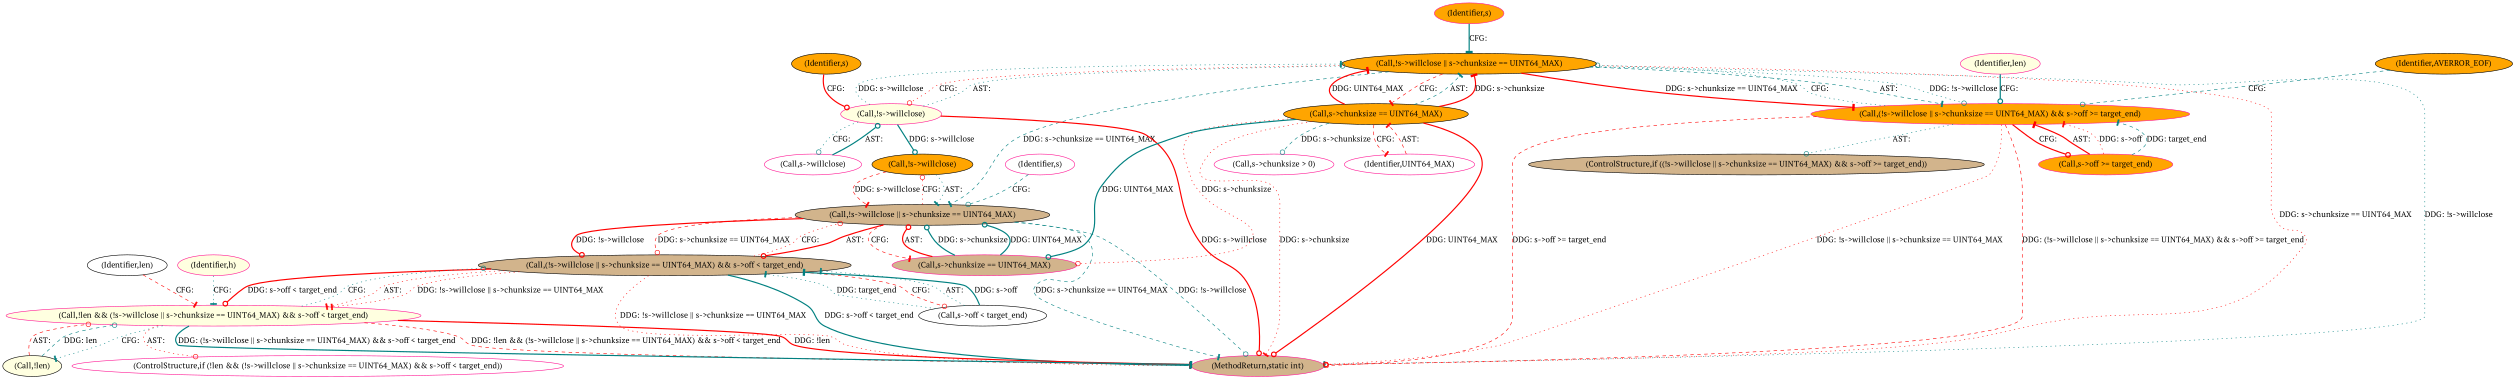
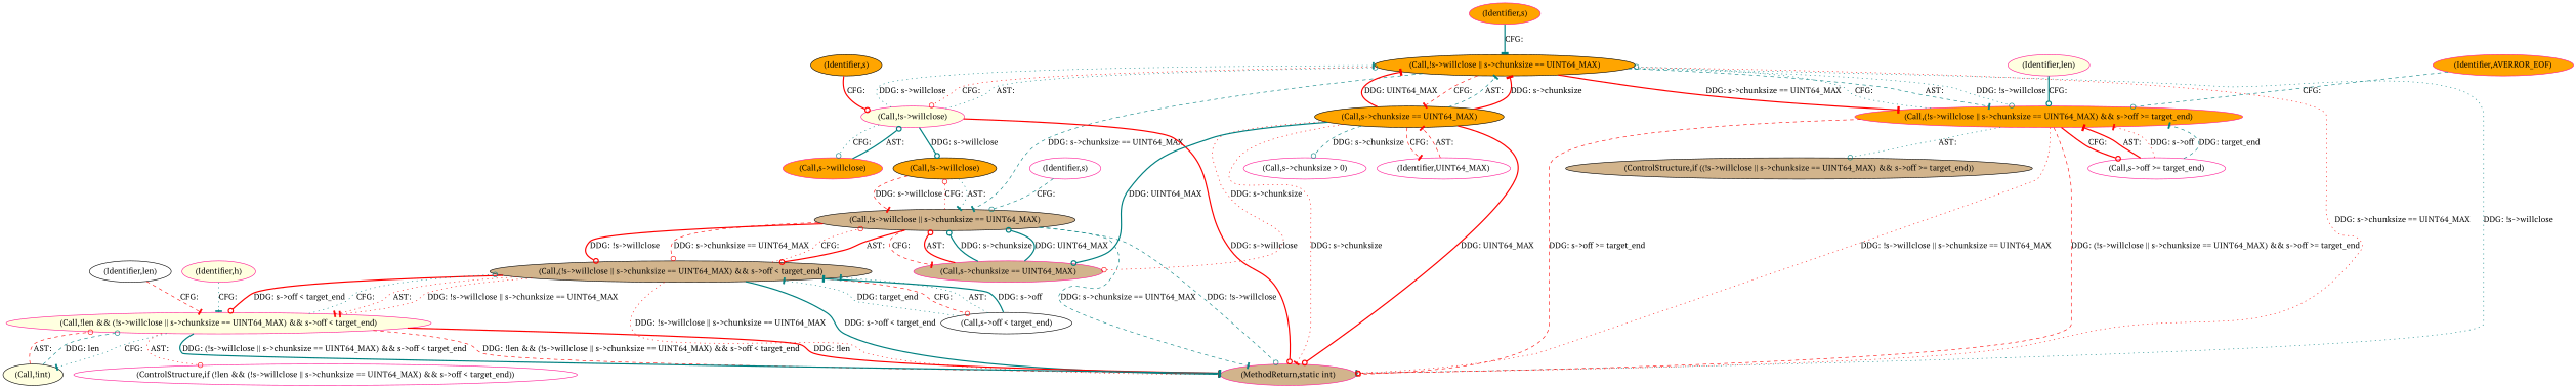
  digraph {
    fontname="PT Serif"
    node [color=deeppink fillcolor=orange fontname="PT Serif" style=filled]
    edge [arrowhead=odot color=red fontname="PT Serif" style=dotted]
    n1 [color=black label="(Call,!s->willclose || s->chunksize == UINT64_MAX)"]
    n2 [fillcolor=lightyellow label="(Call,!s->willclose)"]
    n3 [color=black label="(Call,s->chunksize == UINT64_MAX)"]
    n4 [label="(Call,(!s->willclose || s->chunksize == UINT64_MAX) && s->off >= target_end)"]
    n5 [color=black fillcolor=tan label="(Call,!s->willclose || s->chunksize == UINT64_MAX)"]
    n6 [fillcolor=tan label="(MethodReturn,static int)"]
    n7 [color=black label="(Call,!s->willclose)"]
-   n8 [fillcolor=white label="(Call,s->willclose)"]
+   n8 [label="(Call,s->willclose)"]
    n9 [fillcolor=tan label="(Call,s->chunksize == UINT64_MAX)"]
    n10 [fillcolor=white label="(Call,s->chunksize > 0)"]
    n11 [fillcolor=white label="(Identifier,UINT64_MAX)"]
-   n12 [label="(Call,s->off >= target_end)"]
+   n12 [fillcolor=white label="(Call,s->off >= target_end)"]
    n13 [color=black fillcolor=tan label="(ControlStructure,if ((!s->willclose || s->chunksize == UINT64_MAX) && s->off >= target_end))"]
    n14 [color=black fillcolor=tan label="(Call,(!s->willclose || s->chunksize == UINT64_MAX) && s->off < target_end)"]
    n15 [fillcolor=lightyellow label="(Call,!len && (!s->willclose || s->chunksize == UINT64_MAX) && s->off < target_end)"]
    n16 [color=black fillcolor=white label="(Call,s->off < target_end)"]
-   n17 [color=black fillcolor=lightyellow label="(Call,!len)"]
+   n17 [color=black fillcolor=lightyellow label="(Call,!int)"]
    n18 [fillcolor=white label="(ControlStructure,if (!len && (!s->willclose || s->chunksize == UINT64_MAX) && s->off < target_end))"]
    n19 [fillcolor=white label="(Identifier,s)"]
    n20 [color=black fillcolor=white label="(Identifier,len)"]
    n21 [fillcolor=lightyellow label="(Identifier,len)"]
    n22 [label="(Identifier,s)"]
-   n23 [color=black label="(Identifier,AVERROR_EOF)"]
+   n23 [label="(Identifier,AVERROR_EOF)"]
    n24 [fillcolor=lightyellow label="(Identifier,h)"]
    n25 [color=black label="(Identifier,s)"]
    n1 -> n2 [label="CFG: "]
    n1 -> n3 [arrowhead=tee label="CFG: " style=dashed]
    n1 -> n4 [arrowhead=tee color=teal label="AST: " style=dashed]
    n1 -> n4 [color=teal label="DDG: !s->willclose"]
    n1 -> n4 [arrowhead=tee label="DDG: s->chunksize == UINT64_MAX" style=bold]
    n1 -> n5 [arrowhead=tee color=teal label="DDG: s->chunksize == UINT64_MAX" style=dashed]
    n1 -> n6 [label="DDG: s->chunksize == UINT64_MAX"]
    n1 -> n6 [arrowhead=tee color=teal label="DDG: !s->willclose"]
    n2 -> n1 [color=teal label="AST: "]
    n2 -> n1 [arrowhead=tee color=teal label="DDG: s->willclose"]
    n2 -> n6 [label="DDG: s->willclose" style=bold]
    n2 -> n7 [color=teal label="DDG: s->willclose" style=bold]
    n2 -> n8 [color=teal label="CFG: "]
    n3 -> n1 [arrowhead=tee color=teal label="AST: " style=dashed]
    n3 -> n1 [arrowhead=tee label="DDG: s->chunksize" style=bold]
    n3 -> n1 [arrowhead=tee label="DDG: UINT64_MAX" style=bold]
    n3 -> n6 [arrowhead=tee label="DDG: s->chunksize"]
    n3 -> n6 [label="DDG: UINT64_MAX" style=bold]
    n3 -> n9 [label="DDG: s->chunksize"]
    n3 -> n9 [color=teal label="DDG: UINT64_MAX" style=bold]
    n3 -> n10 [color=teal label="DDG: s->chunksize" style=dashed]
    n3 -> n11 [arrowhead=tee label="CFG: " style=dashed]
    n4 -> n1 [color=teal label="CFG: "]
    n4 -> n6 [label="DDG: s->off >= target_end" style=dashed]
    n4 -> n6 [label="DDG: !s->willclose || s->chunksize == UINT64_MAX"]
    n4 -> n6 [label="DDG: (!s->willclose || s->chunksize == UINT64_MAX) && s->off >= target_end" style=dashed]
    n4 -> n12 [label="CFG: " style=bold]
    n4 -> n13 [color=teal label="AST: "]
    n5 -> n6 [arrowhead=tee color=teal label="DDG: s->chunksize == UINT64_MAX" style=dashed]
    n5 -> n6 [color=teal label="DDG: !s->willclose" style=dashed]
    n5 -> n7 [label="CFG: "]
    n5 -> n9 [arrowhead=tee label="CFG: " style=dashed]
    n5 -> n14 [label="AST: " style=bold]
    n5 -> n14 [label="DDG: !s->willclose" style=bold]
    n5 -> n14 [label="DDG: s->chunksize == UINT64_MAX" style=dashed]
    n7 -> n5 [arrowhead=tee color=teal label="AST: "]
    n7 -> n5 [arrowhead=tee label="DDG: s->willclose" style=dashed]
    n8 -> n2 [color=teal label="AST: " style=bold]
    n9 -> n5 [label="AST: " style=bold]
    n9 -> n5 [color=teal label="DDG: s->chunksize" style=bold]
    n9 -> n5 [color=teal label="DDG: UINT64_MAX" style=bold]
    n11 -> n3 [arrowhead=tee label="AST: " style=dashed]
    n12 -> n4 [arrowhead=tee label="AST: " style=bold]
    n12 -> n4 [arrowhead=tee label="DDG: s->off"]
    n12 -> n4 [arrowhead=tee color=teal label="DDG: target_end" style=dashed]
    n14 -> n5 [label="CFG: "]
    n14 -> n6 [arrowhead=tee label="DDG: !s->willclose || s->chunksize == UINT64_MAX"]
    n14 -> n6 [arrowhead=tee color=teal label="DDG: s->off < target_end" style=bold]
    n14 -> n15 [arrowhead=tee label="AST: "]
    n14 -> n15 [arrowhead=tee label="DDG: !s->willclose || s->chunksize == UINT64_MAX"]
    n14 -> n15 [label="DDG: s->off < target_end" style=bold]
    n14 -> n16 [label="CFG: " style=dashed]
    n15 -> n6 [arrowhead=tee label="DDG: !len && (!s->willclose || s->chunksize == UINT64_MAX) && s->off < target_end" style=dashed]
    n15 -> n6 [arrowhead=tee label="DDG: !len" style=bold]
    n15 -> n6 [arrowhead=tee color=teal label="DDG: (!s->willclose || s->chunksize == UINT64_MAX) && s->off < target_end" style=bold]
    n15 -> n14 [color=teal label="CFG: "]
    n15 -> n17 [arrowhead=tee color=teal label="CFG: "]
    n15 -> n18 [label="AST: "]
    n16 -> n14 [arrowhead=tee color=teal label="AST: "]
    n16 -> n14 [arrowhead=tee color=teal label="DDG: s->off" style=bold]
    n16 -> n14 [arrowhead=tee color=teal label="DDG: target_end"]
    n17 -> n15 [label="AST: " style=dashed]
    n17 -> n15 [color=teal label="DDG: len" style=dashed]
    n19 -> n5 [color=teal label="CFG: " style=dashed]
    n20 -> n15 [arrowhead=tee label="CFG: " style=dashed]
    n21 -> n4 [color=teal label="CFG: " style=bold]
    n22 -> n1 [arrowhead=tee color=teal label="CFG: " style=bold]
    n23 -> n4 [color=teal label="CFG: " style=dashed]
    n24 -> n15 [arrowhead=tee color=teal label="CFG: "]
    n25 -> n2 [label="CFG: " style=bold]
  }
